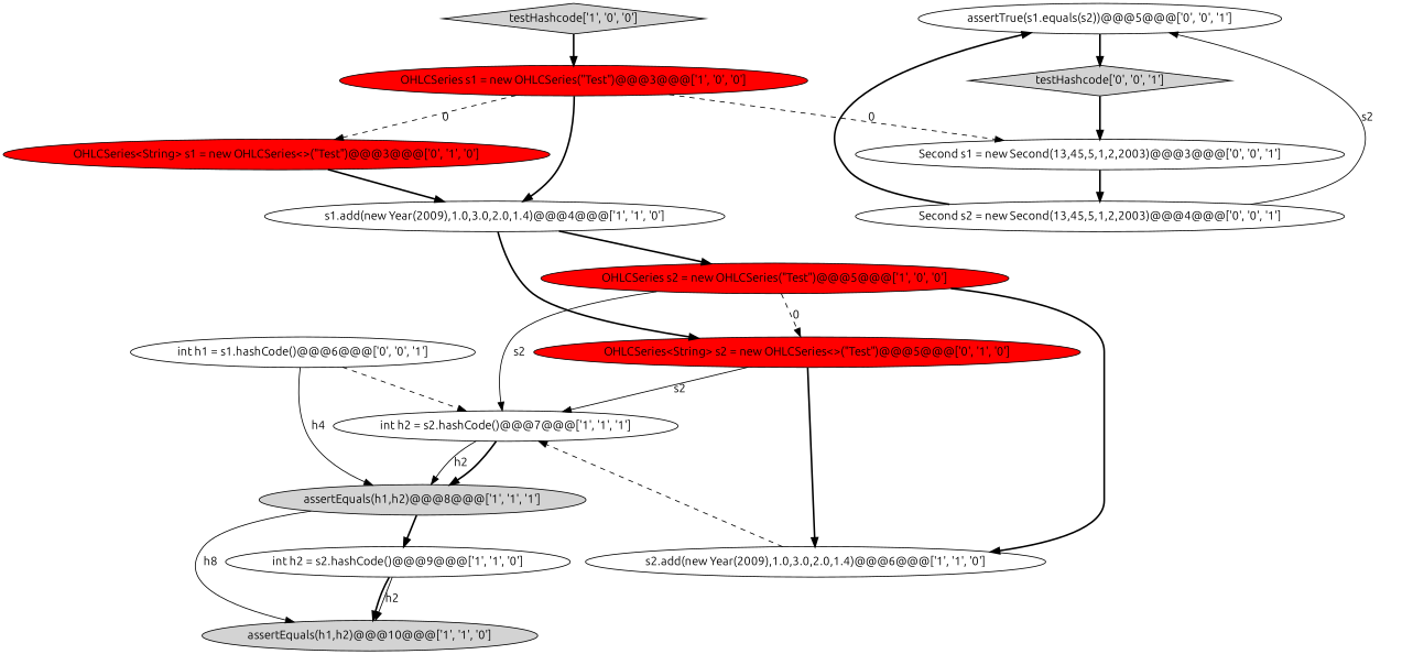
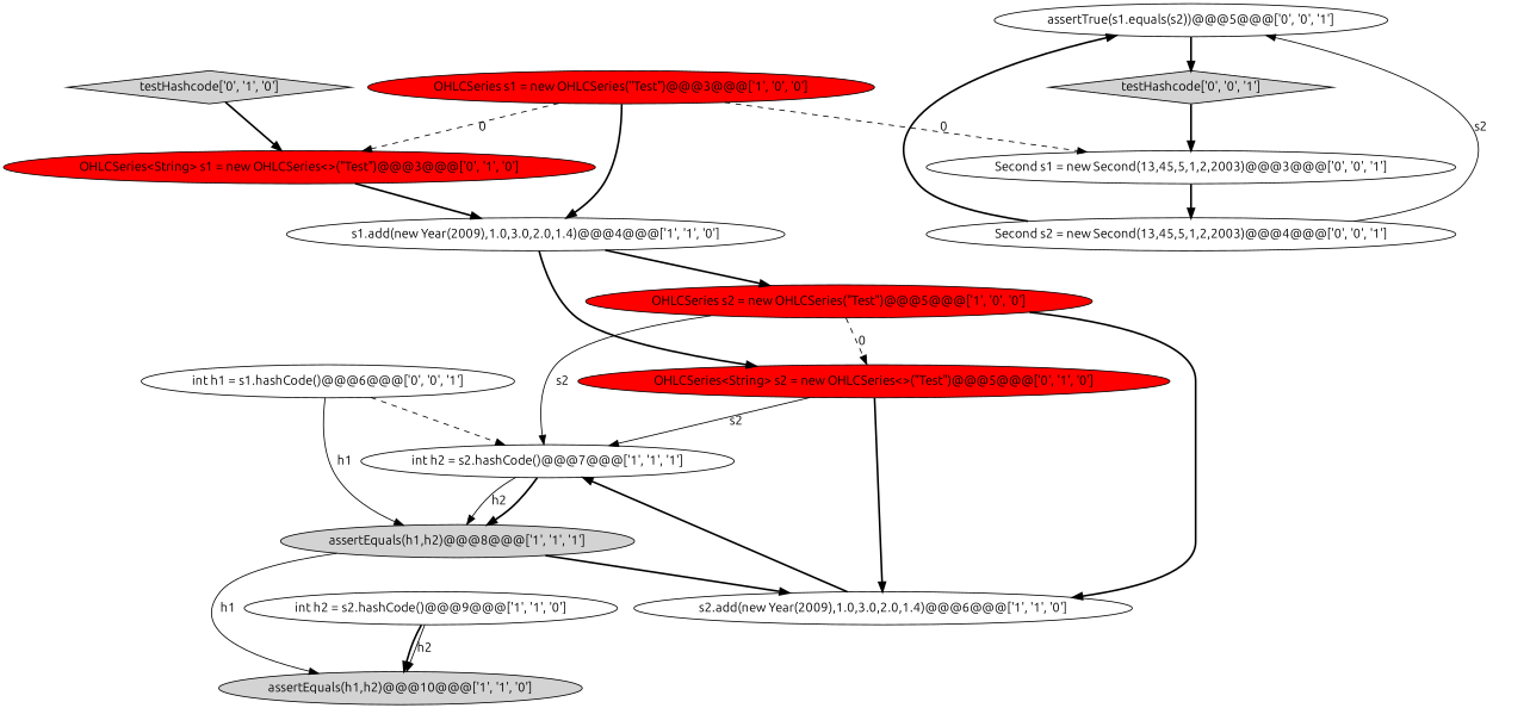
  digraph {
    fontname=Ubuntu
    node [fillcolor=white fontname=Ubuntu shape=ellipse style=filled]
    edge [fontname=Ubuntu style=bold]
    n1 [label="assertTrue(s1.equals(s2))@@@5@@@['0', '0', '1']"]
    n2 [fillcolor=lightgray label="testHashcode['0', '0', '1']" shape=diamond]
    n3 [label="int h1 = s1.hashCode()@@@6@@@['0', '0', '1']"]
    n4 [label="int h2 = s2.hashCode()@@@7@@@['1', '1', '1']"]
    n5 [fillcolor=lightgray label="assertEquals(h1,h2)@@@8@@@['1', '1', '1']"]
    n6 [fillcolor=lightgray label="assertEquals(h1,h2)@@@10@@@['1', '1', '0']"]
    n7 [label="int h2 = s2.hashCode()@@@9@@@['1', '1', '0']"]
    n8 [label="Second s1 = new Second(13,45,5,1,2,2003)@@@3@@@['0', '0', '1']"]
    n9 [label="Second s2 = new Second(13,45,5,1,2,2003)@@@4@@@['0', '0', '1']"]
-   n10 [fillcolor=lightgray label="testHashcode['1', '0', '0']" shape=diamond]
    n11 [fillcolor=red label="OHLCSeries s1 = new OHLCSeries(\"Test\")@@@3@@@['1', '0', '0']"]
    n12 [label="s1.add(new Year(2009),1.0,3.0,2.0,1.4)@@@4@@@['1', '1', '0']"]
    n13 [fillcolor=red label="OHLCSeries<String> s1 = new OHLCSeries<>(\"Test\")@@@3@@@['0', '1', '0']"]
    n14 [fillcolor=red label="OHLCSeries<String> s2 = new OHLCSeries<>(\"Test\")@@@5@@@['0', '1', '0']"]
    n15 [fillcolor=red label="OHLCSeries s2 = new OHLCSeries(\"Test\")@@@5@@@['1', '0', '0']"]
    n16 [label="s2.add(new Year(2009),1.0,3.0,2.0,1.4)@@@6@@@['1', '1', '0']"]
+   n17 [fillcolor=lightgray label="testHashcode['0', '1', '0']" shape=diamond]
    n1 -> n2
    n2 -> n8
    n3 -> n4 [style=dashed]
-   n3 -> n5 [label=h4 style=solid]
+   n3 -> n5 [label=h1 style=solid]
    n4 -> n5
    n4 -> n5 [label=h2 style=solid]
-   n5 -> n6 [label=h8 style=solid]
-   n5 -> n7
+   n5 -> n6 [label=h1 style=solid]
+   n5 -> n16
    n7 -> n6 [label=h2 style=solid]
    n7 -> n6
    n8 -> n9
    n9 -> n1 [label=s2 style=solid]
    n9 -> n1
-   n10 -> n11
    n11 -> n8 [label=0 style=dashed]
    n11 -> n12
    n11 -> n13 [label=0 style=dashed]
    n12 -> n14
    n12 -> n15
    n13 -> n12
    n14 -> n4 [label=s2 style=solid]
    n14 -> n16
    n15 -> n4 [label=s2 style=solid]
    n15 -> n14 [label=0 style=dashed]
    n15 -> n16
-   n16 -> n4 [style=dashed]
+   n16 -> n4
+   n17 -> n13
  }
